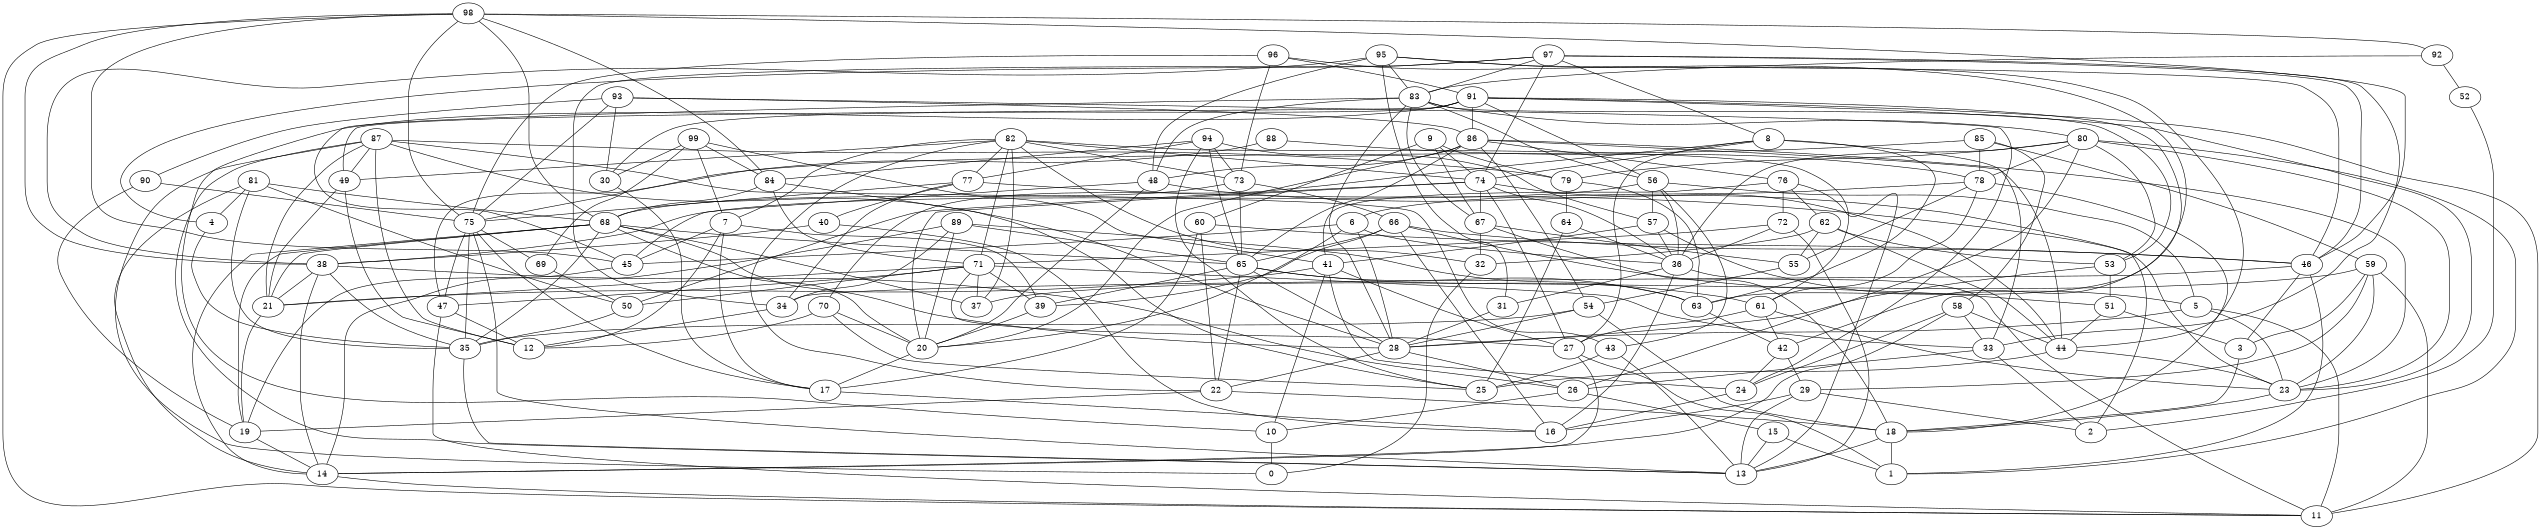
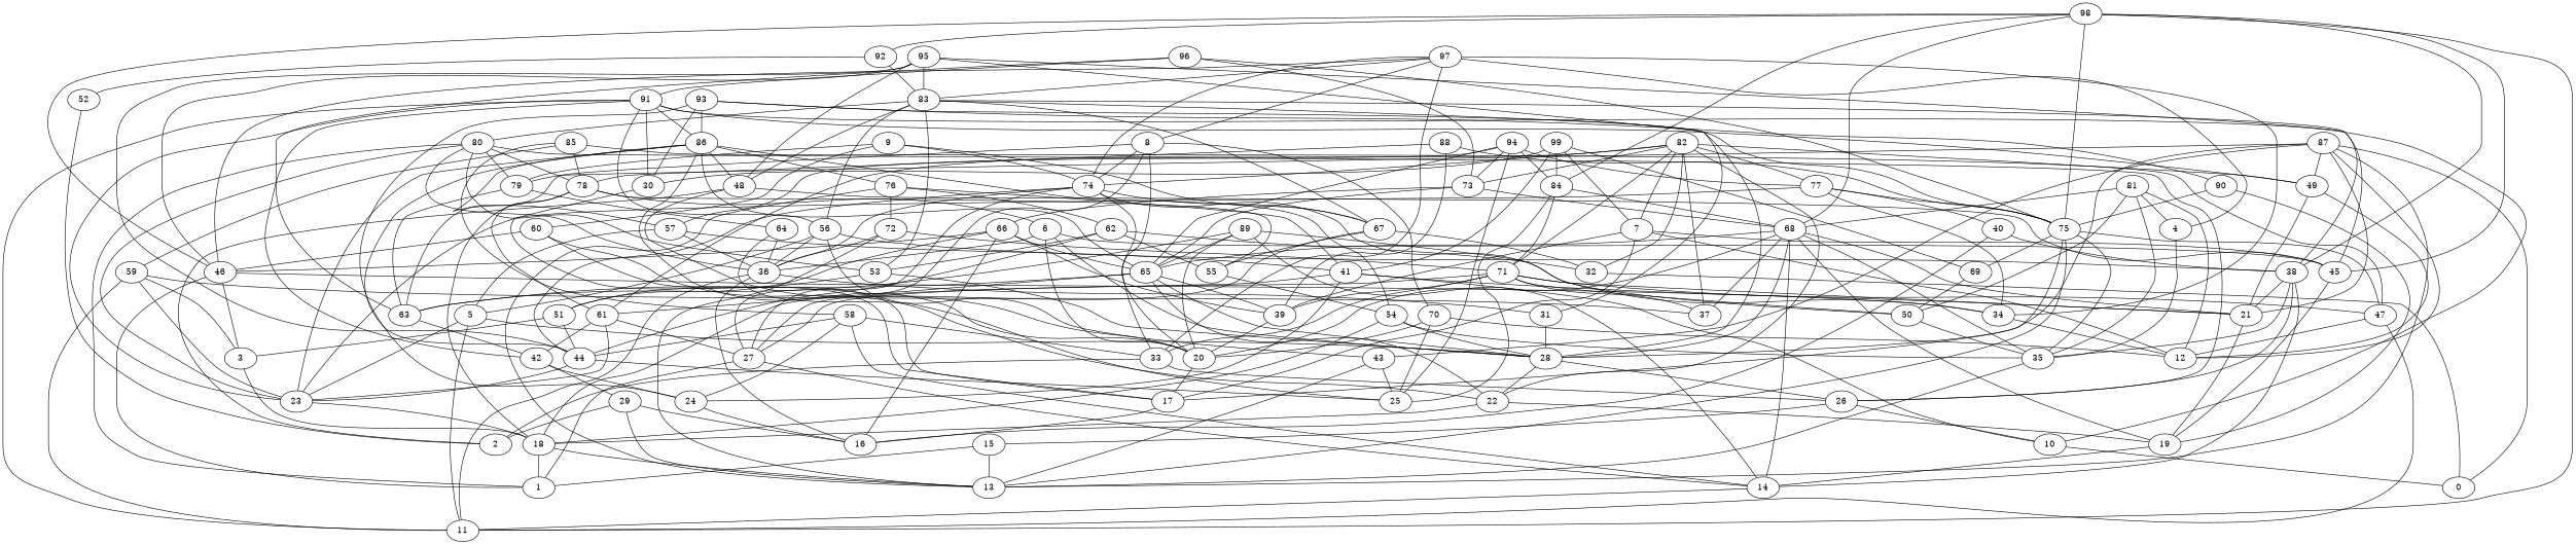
  digraph {
    edge [color=black dir=none]
    14
    11
    73
    68
    65
    66
    37
    35
    20
    28
    21
    19
    63
    61
    39
    22
    59
    23
    29
    3
    18
    13
    16
    2
    50
    67
    32
    55
    1
    0
    54
    86
    57
    76
    44
    48
    36
    41
    5
    42
    17
    53
    51
    26
    92
    52
    83
    56
    80
    45
    43
    25
    96
    75
    91
    47
    69
    12
    72
    71
    31
    27
    33
    38
    79
    64
    24
    49
    10
    30
    87
    85
    78
    58
    6
    62
    77
    40
    34
    15
    7
    97
    4
    74
    46
    8
    84
    90
    89
    82
    81
    95
    98
    9
    60
    93
    99
    88
    94
    70
    subgraph sub_1 {
      14
      11
      73
      68
      65
      66
      37
      35
      20
      28
      21
      19
      63
      61
      39
      22
      59
      23
      29
      3
      18
      13
      16
      2
      50
      67
      32
      55
      1
      0
      54
      86
      57
      76
      44
      48
      36
      41
      5
      42
      17
      53
      51
      26
      92
      52
      83
      56
      80
      45
      43
      25
      96
      75
      91
      47
      69
      12
      72
      71
      31
      27
      33
      38
      79
      64
      24
      49
      10
      30
      87
      85
      78
      58
      6
      62
      77
      40
      34
      15
      7
      97
      4
      74
      46
      8
      84
      90
      89
      82
      81
      95
      98
      9
      60
      93
      99
      88
      94
      70
    }
    14 -> 11
    73 -> 68
    73 -> 65
    73 -> 66
    68 -> 14
    68 -> 65
    68 -> 37
    68 -> 35
    68 -> 20
    68 -> 28
    68 -> 21
    68 -> 19
    65 -> 28
    65 -> 63
    65 -> 61
    65 -> 39
    65 -> 22
    66 -> 65
    66 -> 39
    66 -> 16
    66 -> 51
    66 -> 46
    35 -> 13
    20 -> 17
    28 -> 22
    28 -> 26
    21 -> 19
    19 -> 14
    63 -> 42
    61 -> 23
    61 -> 42
    61 -> 27
    39 -> 20
    22 -> 19
    22 -> 18
    59 -> 11
    59 -> 37
    59 -> 23
-   59 -> 29
    59 -> 3
    23 -> 18
    29 -> 13
    29 -> 16
    29 -> 2
    3 -> 18
    18 -> 13
    18 -> 1
    50 -> 35
    67 -> 18
    67 -> 32
    67 -> 55
    32 -> 0
    55 -> 54
    54 -> 35
    54 -> 28
    54 -> 18
    86 -> 65
    86 -> 20
    86 -> 23
    86 -> 54
-   56 -> 57
+   86 -> 57
    86 -> 76
    86 -> 44
    86 -> 48
    57 -> 36
    57 -> 41
    57 -> 5
    76 -> 13
    76 -> 41
    76 -> 72
    76 -> 62
    44 -> 23
    44 -> 25
    48 -> 20
    48 -> 2
    48 -> 45
    36 -> 11
    36 -> 16
    36 -> 31
    41 -> 21
    41 -> 27
    41 -> 24
    41 -> 10
    5 -> 11
    5 -> 28
    5 -> 23
    42 -> 29
    42 -> 24
    17 -> 16
    53 -> 28
    53 -> 51
    51 -> 3
    51 -> 44
    26 -> 10
    26 -> 15
    92 -> 52
    92 -> 83
    52 -> 2
    83 -> 28
    83 -> 67
    83 -> 48
    83 -> 53
    83 -> 56
    83 -> 80
    83 -> 45
    56 -> 36
    56 -> 5
    56 -> 43
    56 -> 38
    80 -> 23
    80 -> 1
    80 -> 36
    80 -> 53
    80 -> 26
    80 -> 79
    80 -> 78
    45 -> 19
    43 -> 13
    43 -> 25
    96 -> 73
    96 -> 63
    96 -> 75
    96 -> 91
    75 -> 35
    75 -> 13
    75 -> 17
    75 -> 47
    75 -> 69
    91 -> 11
    91 -> 23
    91 -> 86
    91 -> 42
    91 -> 56
    91 -> 49
    91 -> 10
    91 -> 30
    47 -> 11
    47 -> 12
    69 -> 50
    72 -> 13
    72 -> 36
    72 -> 71
    71 -> 37
    71 -> 21
    71 -> 39
    71 -> 50
    71 -> 47
    71 -> 27
    71 -> 33
    31 -> 28
    27 -> 14
    27 -> 1
    33 -> 2
    33 -> 26
    38 -> 14
    38 -> 35
    38 -> 21
    38 -> 26
    79 -> 63
    79 -> 64
    64 -> 36
    64 -> 25
    24 -> 16
    49 -> 21
    49 -> 12
    10 -> 0
    30 -> 17
    87 -> 28
    87 -> 21
    87 -> 13
    87 -> 0
    87 -> 43
    87 -> 12
    87 -> 79
    87 -> 49
    85 -> 59
    85 -> 47
    85 -> 78
    85 -> 58
    78 -> 61
    78 -> 18
    78 -> 55
    78 -> 6
    58 -> 14
    58 -> 44
    58 -> 33
    58 -> 24
    6 -> 20
    6 -> 28
    6 -> 36
    6 -> 45
    62 -> 32
    62 -> 55
    62 -> 44
    62 -> 53
    77 -> 23
    77 -> 75
    77 -> 40
    77 -> 34
    40 -> 16
    40 -> 38
    34 -> 12
    15 -> 13
    15 -> 1
    7 -> 39
    7 -> 17
    7 -> 45
    7 -> 12
    97 -> 83
    97 -> 33
    97 -> 34
    97 -> 4
    97 -> 74
    97 -> 46
    97 -> 8
    4 -> 35
    74 -> 20
    74 -> 50
    74 -> 67
    74 -> 44
    74 -> 36
    74 -> 27
    46 -> 3
    46 -> 1
    46 -> 34
    8 -> 63
    8 -> 27
    8 -> 33
    8 -> 74
    8 -> 70
    84 -> 68
    84 -> 25
    84 -> 71
    90 -> 19
    90 -> 75
    89 -> 14
    89 -> 65
    89 -> 20
    89 -> 63
    89 -> 34
    82 -> 73
    82 -> 37
    82 -> 61
    82 -> 22
    82 -> 32
    82 -> 71
    82 -> 49
    82 -> 77
    82 -> 7
    82 -> 74
-   81 -> 14
+   81 -> 12
    81 -> 68
    81 -> 35
    81 -> 50
    81 -> 4
    95 -> 44
    95 -> 48
    95 -> 83
    95 -> 31
    95 -> 38
    95 -> 46
    98 -> 11
    98 -> 68
    98 -> 92
    98 -> 45
    98 -> 75
    98 -> 38
    98 -> 46
    98 -> 84
    9 -> 67
    9 -> 79
    9 -> 74
    9 -> 60
    60 -> 22
    60 -> 17
    60 -> 46
    93 -> 86
    93 -> 75
    93 -> 24
    93 -> 30
    93 -> 90
    99 -> 41
    99 -> 69
    99 -> 30
    99 -> 7
    99 -> 84
+   88 -> 39
    88 -> 75
    88 -> 78
    94 -> 73
    94 -> 65
    94 -> 57
    94 -> 25
    94 -> 77
    94 -> 84
    70 -> 20
    70 -> 25
    70 -> 12
  }
